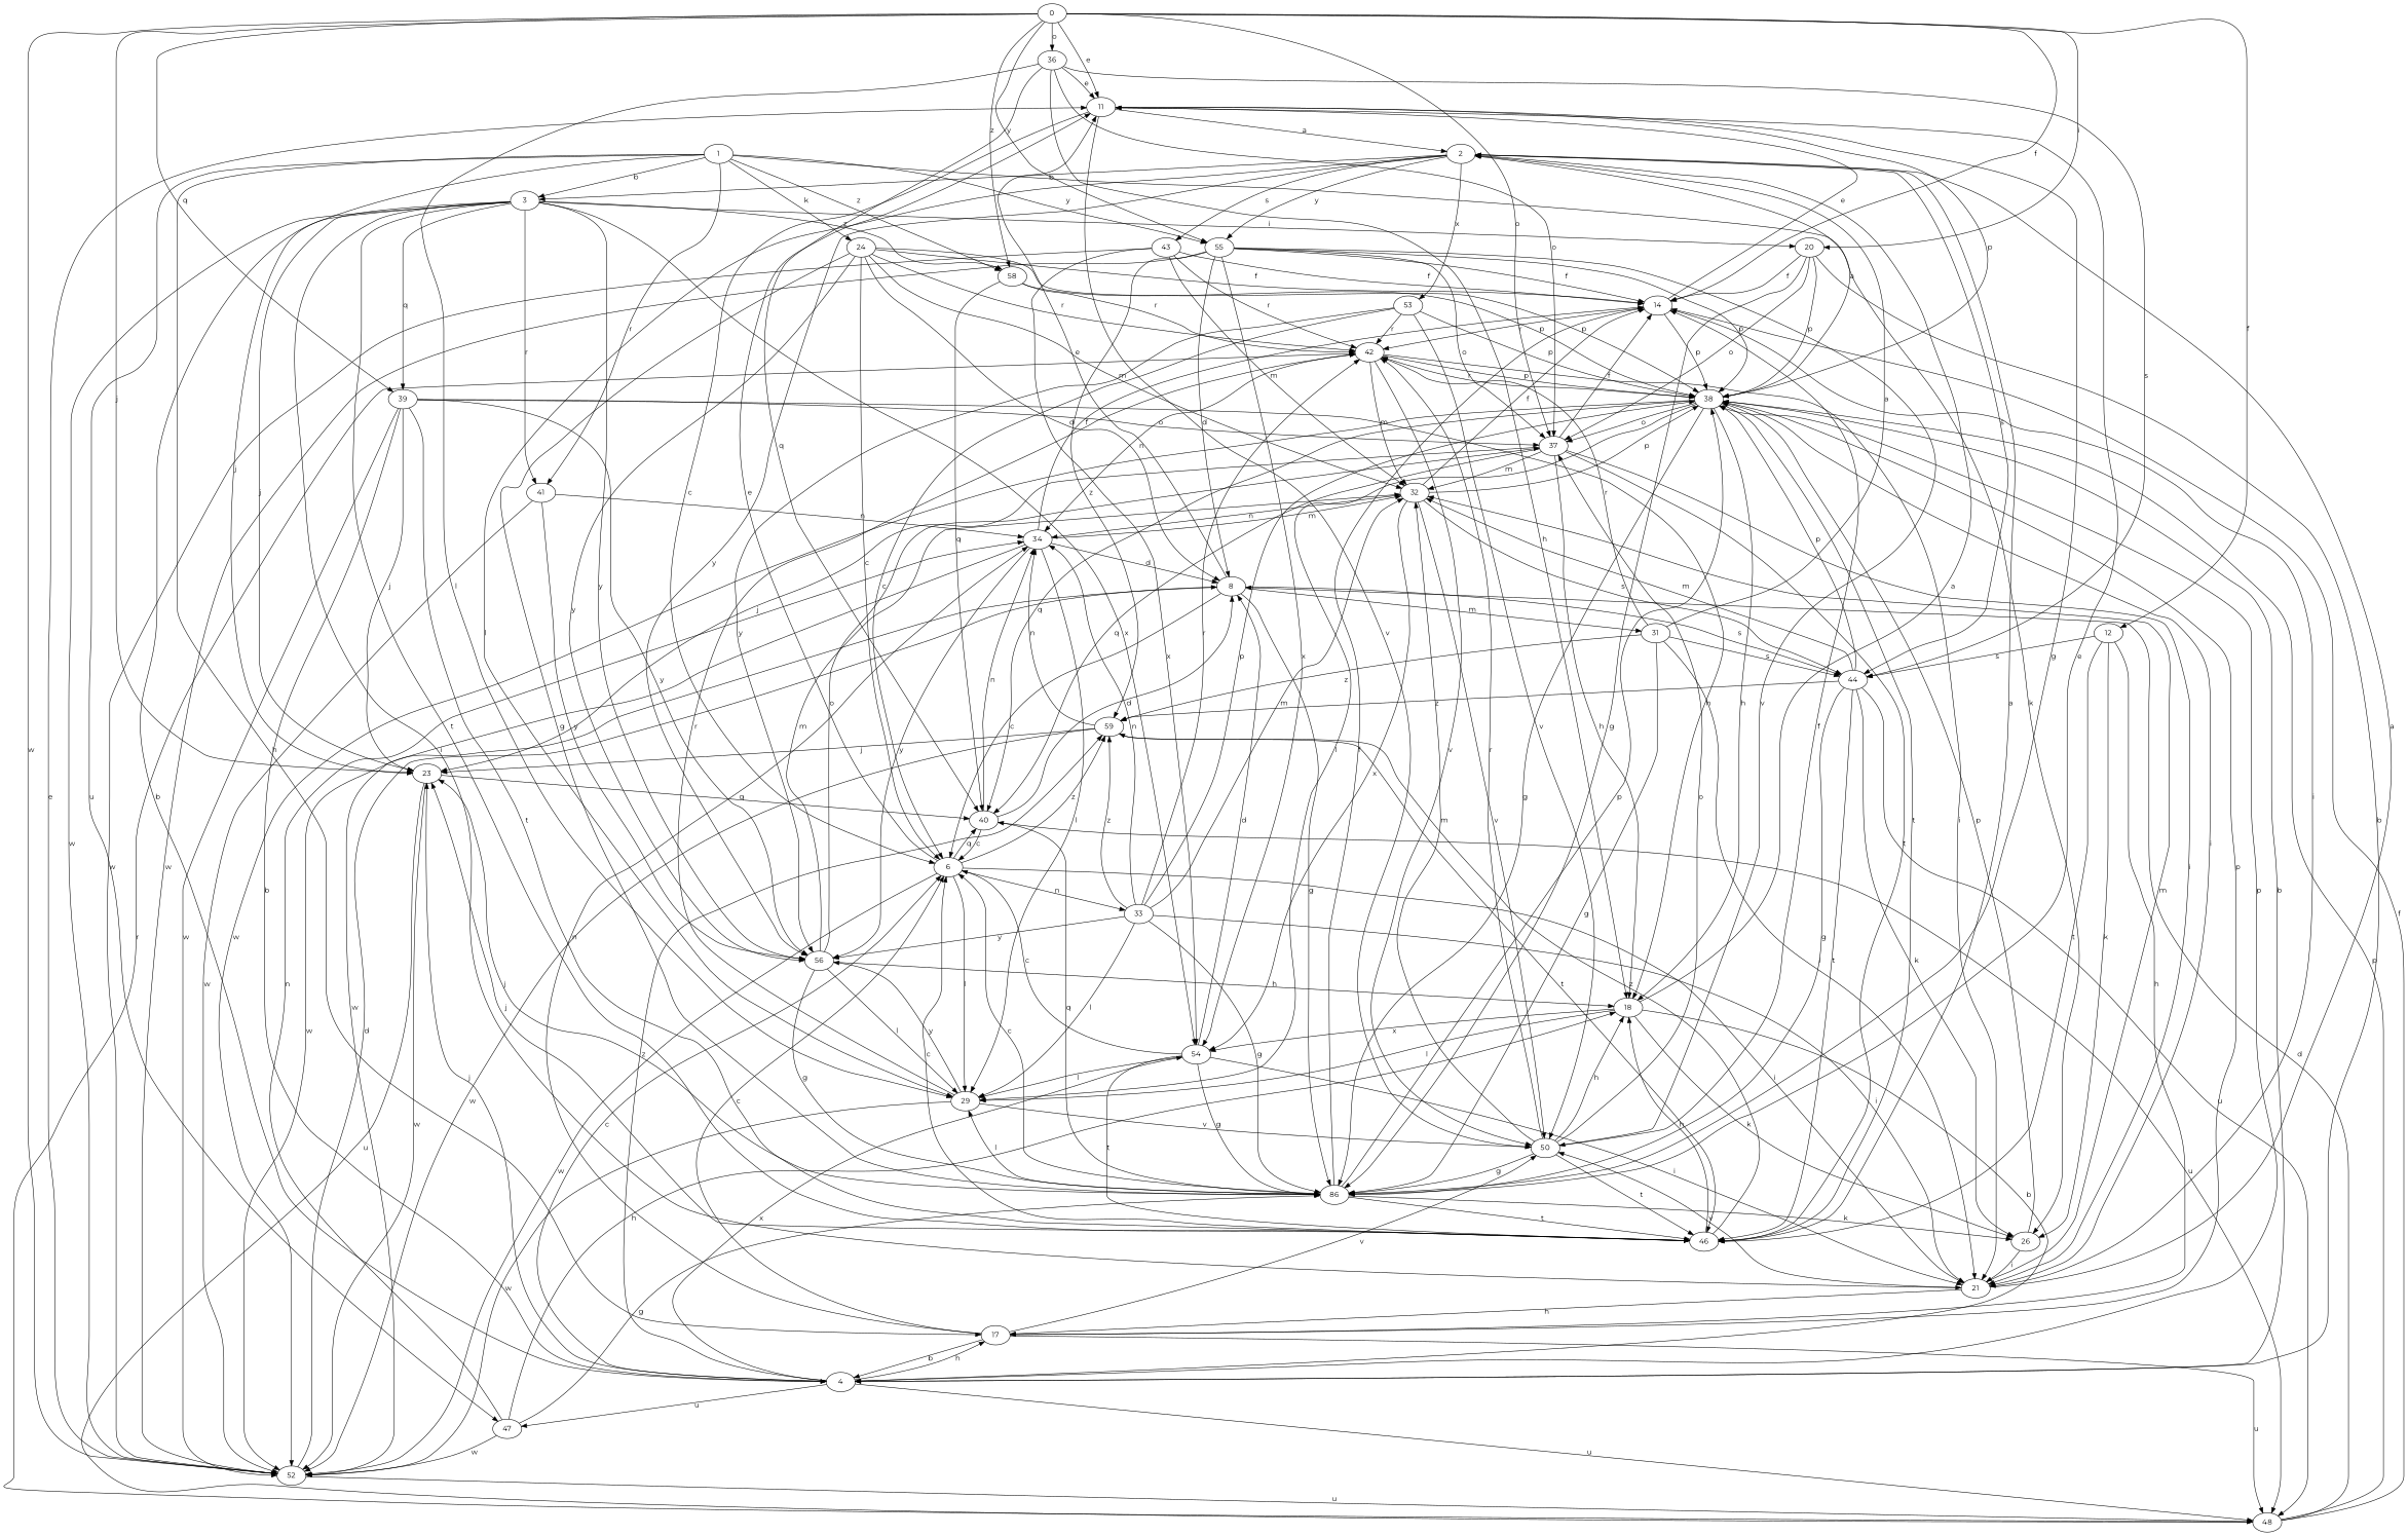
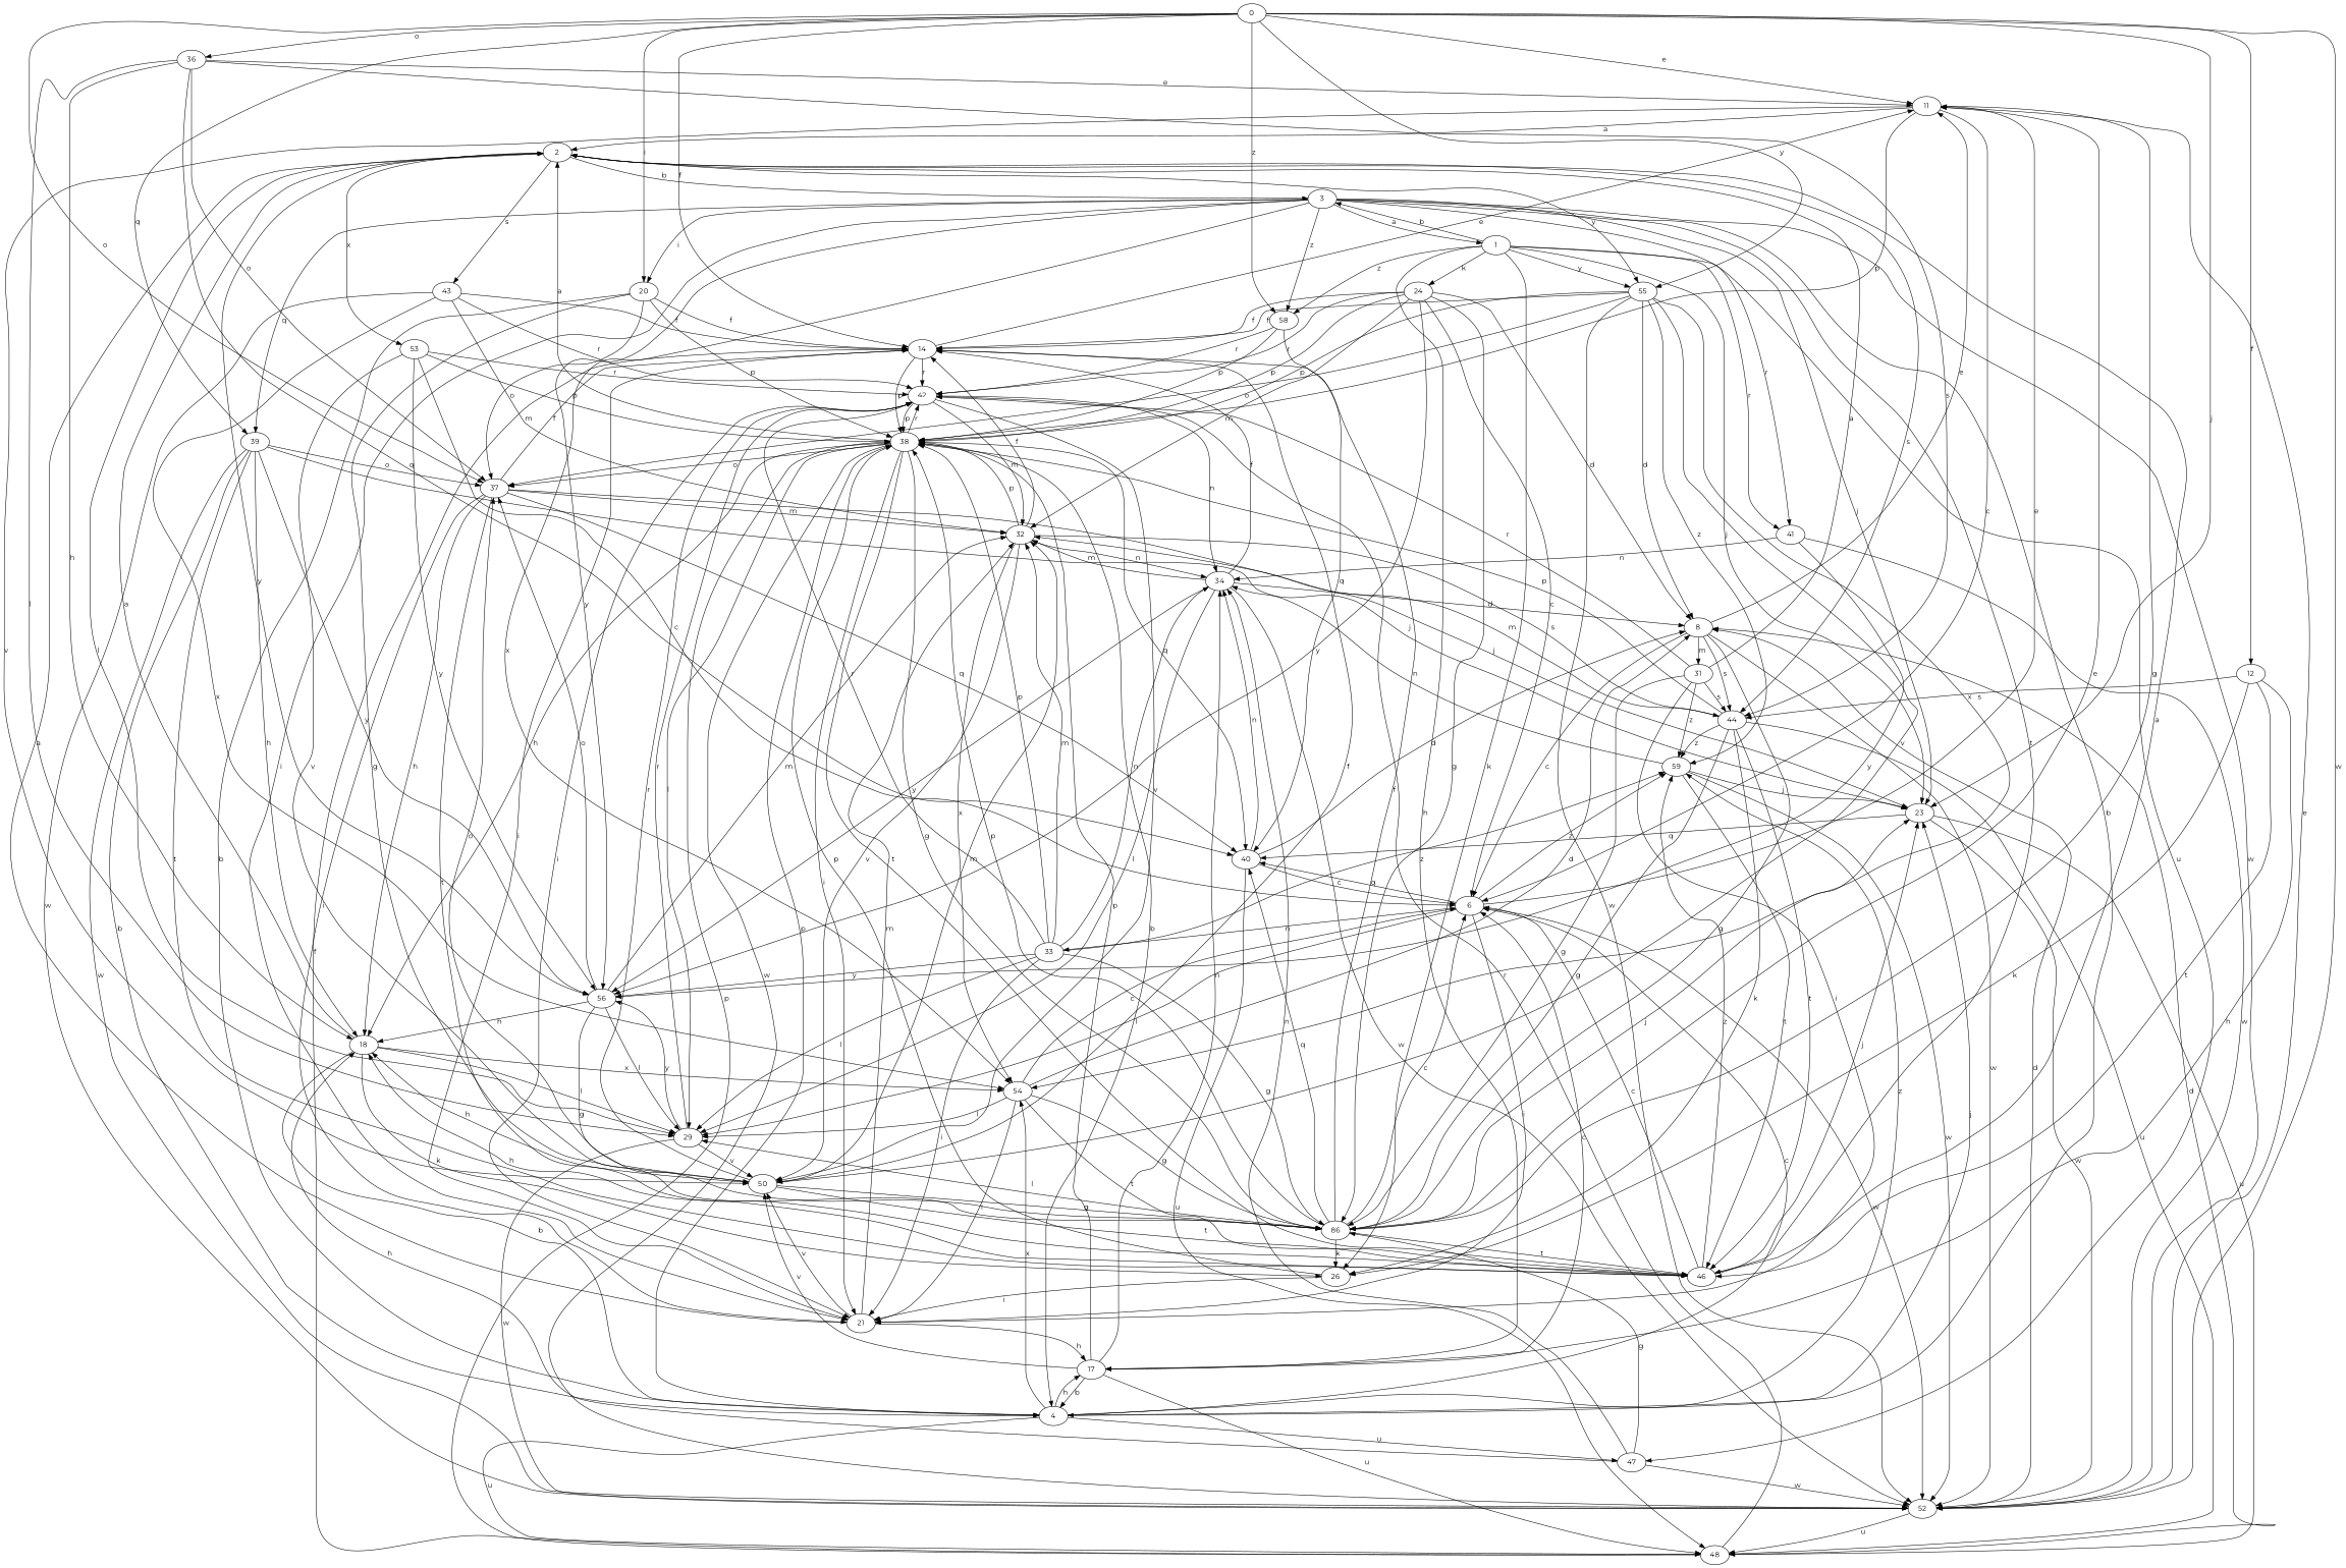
  strict digraph {
    fontname=Montserrat
    node [fontname=Montserrat]
    edge [fontname=Montserrat]
    0
    11
    12
    14
    20
    23
    36
    37
    39
    52
    55
    58
    2
    6
    38
    n16 [label=86]
    50
    17
    26
    44
    46
    21
    42
    4
    48
    40
    29
    18
    32
    56
    8
    54
    59
    1
    3
    24
    41
    47
    34
    43
    53
    33
    31
    0 -> 11 [label=e]
    0 -> 12 [label=f]
    0 -> 14 [label=f]
    0 -> 20 [label=i]
    0 -> 23 [label=j]
    0 -> 36 [label=o]
    0 -> 37 [label=o]
    0 -> 39 [label=q]
    0 -> 52 [label=w]
    0 -> 55 [label=y]
    0 -> 58 [label=z]
    11 -> 2 [label=a]
    11 -> 6 [label=c]
    11 -> 38 [label=p]
    11 -> n16 [label=g]
    11 -> 50 [label=v]
    12 -> 17 [label=h]
    12 -> 26 [label=k]
    12 -> 44 [label=s]
    12 -> 46 [label=t]
    14 -> 11 [label=e]
    14 -> 38 [label=p]
    14 -> 21 [label=i]
    14 -> 42 [label=r]
    20 -> 14 [label=f]
    20 -> 37 [label=o]
    20 -> 38 [label=p]
    20 -> n16 [label=g]
    20 -> 4 [label=b]
    23 -> 52 [label=w]
    23 -> 48 [label=u]
    23 -> 40 [label=q]
    36 -> 11 [label=e]
    36 -> 37 [label=o]
    36 -> 44 [label=s]
    36 -> 40 [label=q]
    36 -> 29 [label=l]
    36 -> 18 [label=h]
    37 -> 14 [label=f]
    37 -> 23 [label=j]
    37 -> 46 [label=t]
    37 -> 21 [label=i]
    37 -> 40 [label=q]
    37 -> 18 [label=h]
    37 -> 32 [label=m]
    39 -> 23 [label=j]
    39 -> 37 [label=o]
    39 -> 52 [label=w]
    39 -> 46 [label=t]
    39 -> 4 [label=b]
    39 -> 18 [label=h]
    39 -> 56 [label=y]
    52 -> 11 [label=e]
    52 -> 48 [label=u]
    52 -> 8 [label=d]
    55 -> 14 [label=f]
    55 -> 37 [label=o]
    55 -> 52 [label=w]
    55 -> 38 [label=p]
    55 -> 50 [label=v]
    55 -> 8 [label=d]
    55 -> 54 [label=x]
    55 -> 59 [label=z]
    58 -> 38 [label=p]
    58 -> 42 [label=r]
    58 -> 40 [label=q]
    2 -> 55 [label=y]
    2 -> 44 [label=s]
    2 -> 29 [label=l]
    2 -> 56 [label=y]
    2 -> 3 [label=b]
    2 -> 43 [label=s]
    2 -> 53 [label=x]
    6 -> 11 [label=e]
    6 -> 52 [label=w]
    6 -> 21 [label=i]
    6 -> 40 [label=q]
    6 -> 29 [label=l]
    6 -> 59 [label=z]
    6 -> 33 [label=n]
    38 -> 37 [label=o]
    38 -> 52 [label=w]
    38 -> 2 [label=a]
    38 -> n16 [label=g]
    38 -> 46 [label=t]
    38 -> 21 [label=i]
    38 -> 42 [label=r]
    38 -> 4 [label=b]
    38 -> 40 [label=q]
    38 -> 29 [label=l]
    38 -> 18 [label=h]
    n16 -> 11 [label=e]
    n16 -> 14 [label=f]
    n16 -> 23 [label=j]
    n16 -> 6 [label=c]
    n16 -> 38 [label=p]
    n16 -> 26 [label=k]
    n16 -> 46 [label=t]
    n16 -> 40 [label=q]
    n16 -> 29 [label=l]
    50 -> 14 [label=f]
    50 -> 37 [label=o]
    50 -> n16 [label=g]
    50 -> 46 [label=t]
    50 -> 42 [label=r]
    50 -> 18 [label=h]
    50 -> 32 [label=m]
    17 -> 6 [label=c]
    17 -> 38 [label=p]
    17 -> 50 [label=v]
    17 -> 4 [label=b]
    17 -> 48 [label=u]
    17 -> 34 [label=n]
    26 -> 38 [label=p]
    26 -> 21 [label=i]
    44 -> 38 [label=p]
    44 -> n16 [label=g]
    44 -> 26 [label=k]
    44 -> 46 [label=t]
    44 -> 48 [label=u]
    44 -> 32 [label=m]
    44 -> 59 [label=z]
    46 -> 23 [label=j]
    46 -> 2 [label=a]
    46 -> 6 [label=c]
    46 -> 18 [label=h]
    46 -> 59 [label=z]
    21 -> 2 [label=a]
    21 -> 50 [label=v]
    21 -> 17 [label=h]
    21 -> 32 [label=m]
    42 -> 38 [label=p]
    42 -> 50 [label=v]
    42 -> 21 [label=i]
    42 -> 32 [label=m]
    42 -> 34 [label=n]
    4 -> 23 [label=j]
    4 -> 6 [label=c]
    4 -> 38 [label=p]
    4 -> 17 [label=h]
    4 -> 48 [label=u]
    4 -> 54 [label=x]
    4 -> 59 [label=z]
    4 -> 47 [label=u]
    48 -> 14 [label=f]
    48 -> 38 [label=p]
    48 -> 42 [label=r]
    48 -> 8 [label=d]
    40 -> 6 [label=c]
    40 -> 48 [label=u]
    40 -> 8 [label=d]
    40 -> 34 [label=n]
    29 -> 52 [label=w]
    29 -> 50 [label=v]
    29 -> 42 [label=r]
    29 -> 56 [label=y]
    18 -> 2 [label=a]
    18 -> 26 [label=k]
    18 -> 4 [label=b]
    18 -> 29 [label=l]
    18 -> 54 [label=x]
    32 -> 14 [label=f]
    32 -> 38 [label=p]
    32 -> 50 [label=v]
    32 -> 44 [label=s]
    32 -> 54 [label=x]
    32 -> 34 [label=n]
    56 -> 37 [label=o]
    56 -> n16 [label=g]
    56 -> 29 [label=l]
    56 -> 18 [label=h]
    56 -> 32 [label=m]
    8 -> 11 [label=e]
    8 -> 52 [label=w]
    8 -> 6 [label=c]
    8 -> n16 [label=g]
    8 -> 44 [label=s]
    8 -> 31 [label=m]
    54 -> 6 [label=c]
    54 -> n16 [label=g]
    54 -> 46 [label=t]
    54 -> 21 [label=i]
    54 -> 29 [label=l]
    54 -> 8 [label=d]
    59 -> 23 [label=j]
    59 -> 52 [label=w]
    59 -> 46 [label=t]
    59 -> 34 [label=n]
    1 -> 23 [label=j]
    1 -> 55 [label=y]
    1 -> 58 [label=z]
    1 -> 17 [label=h]
    1 -> 26 [label=k]
    1 -> 3 [label=b]
    1 -> 24 [label=k]
    1 -> 41 [label=r]
    1 -> 47 [label=u]
    3 -> 20 [label=i]
    3 -> 23 [label=j]
    3 -> 39 [label=q]
    3 -> 52 [label=w]
    3 -> 58 [label=z]
    3 -> 46 [label=t]
    3 -> 21 [label=i]
    3 -> 4 [label=b]
    3 -> 56 [label=y]
    3 -> 54 [label=x]
+   3 -> 1 [label=a]
    3 -> 41 [label=r]
    24 -> 14 [label=f]
    24 -> 6 [label=c]
    24 -> 38 [label=p]
    24 -> n16 [label=g]
    24 -> 42 [label=r]
    24 -> 32 [label=m]
    24 -> 56 [label=y]
    24 -> 8 [label=d]
    41 -> 52 [label=w]
    41 -> 56 [label=y]
    41 -> 34 [label=n]
    47 -> 52 [label=w]
    47 -> n16 [label=g]
    47 -> 18 [label=h]
    47 -> 34 [label=n]
    34 -> 14 [label=f]
    34 -> 52 [label=w]
    34 -> 29 [label=l]
    34 -> 32 [label=m]
    34 -> 56 [label=y]
    34 -> 8 [label=d]
    43 -> 14 [label=f]
    43 -> 52 [label=w]
    43 -> 42 [label=r]
    43 -> 32 [label=m]
    43 -> 54 [label=x]
    53 -> 6 [label=c]
    53 -> 38 [label=p]
    53 -> 50 [label=v]
    53 -> 42 [label=r]
    53 -> 56 [label=y]
    33 -> 38 [label=p]
    33 -> n16 [label=g]
    33 -> 21 [label=i]
    33 -> 42 [label=r]
    33 -> 29 [label=l]
    33 -> 32 [label=m]
    33 -> 56 [label=y]
    33 -> 59 [label=z]
    33 -> 34 [label=n]
    31 -> 2 [label=a]
    31 -> n16 [label=g]
    31 -> 44 [label=s]
    31 -> 21 [label=i]
    31 -> 42 [label=r]
    31 -> 59 [label=z]
  }
